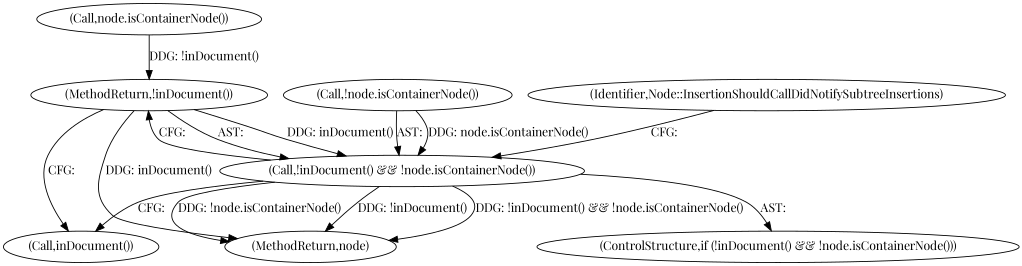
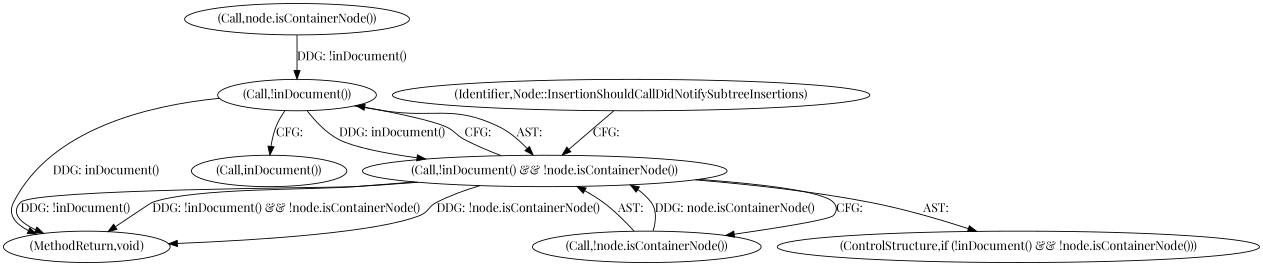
  digraph {
    fontname="Playfair Display"
    node [fontname="Playfair Display"]
    edge [fontname="Playfair Display"]
-   n1 [label="(MethodReturn,!inDocument())"]
+   n1 [label="(Call,!inDocument())"]
    n2 [label="(Call,!inDocument() && !node.isContainerNode())"]
-   n3 [label="(MethodReturn,node)"]
+   n3 [label="(MethodReturn,void)"]
    n4 [label="(Call,inDocument())"]
    n5 [label="(Call,!node.isContainerNode())"]
    n6 [label="(ControlStructure,if (!inDocument() && !node.isContainerNode()))"]
    n7 [label="(Call,node.isContainerNode())"]
    n8 [label="(Identifier,Node::InsertionShouldCallDidNotifySubtreeInsertions)"]
    n1 -> n2 [label="AST: "]
    n1 -> n2 [label="DDG: inDocument()"]
    n1 -> n3 [label="DDG: inDocument()"]
    n1 -> n4 [label="CFG: "]
    n2 -> n1 [label="CFG: "]
    n2 -> n3 [label="DDG: !inDocument() && !node.isContainerNode()"]
    n2 -> n3 [label="DDG: !node.isContainerNode()"]
    n2 -> n3 [label="DDG: !inDocument()"]
-   n2 -> n4 [label="CFG: "]
+   n2 -> n5 [label="CFG: "]
    n2 -> n6 [label="AST: "]
    n5 -> n2 [label="AST: "]
    n5 -> n2 [label="DDG: node.isContainerNode()"]
    n7 -> n1 [label="DDG: !inDocument()"]
    n8 -> n2 [label="CFG: "]
  }
